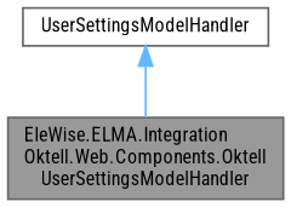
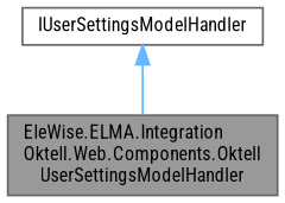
  digraph {
    fontname="Roboto Condensed"
    node [color=gray40 fontname="Roboto Condensed" fontsize=10 shape=box style=filled]
    n1 [fillcolor=grey60 fontcolor=black height=0.2 label="EleWise.ELMA.Integration\lOktell.Web.Components.Oktell\lUserSettingsModelHandler" width=0.4]
-   n2 [fillcolor=white height=0.2 label=UserSettingsModelHandler width=0.4]
+   n2 [fillcolor=white height=0.2 label=IUserSettingsModelHandler width=0.4]
    n2 -> n1 [color=steelblue1 dir=back fontname="Roboto Condensed" fontsize=10 labelfontname=Helvetica labelfontsize=10 style=solid]
  }
